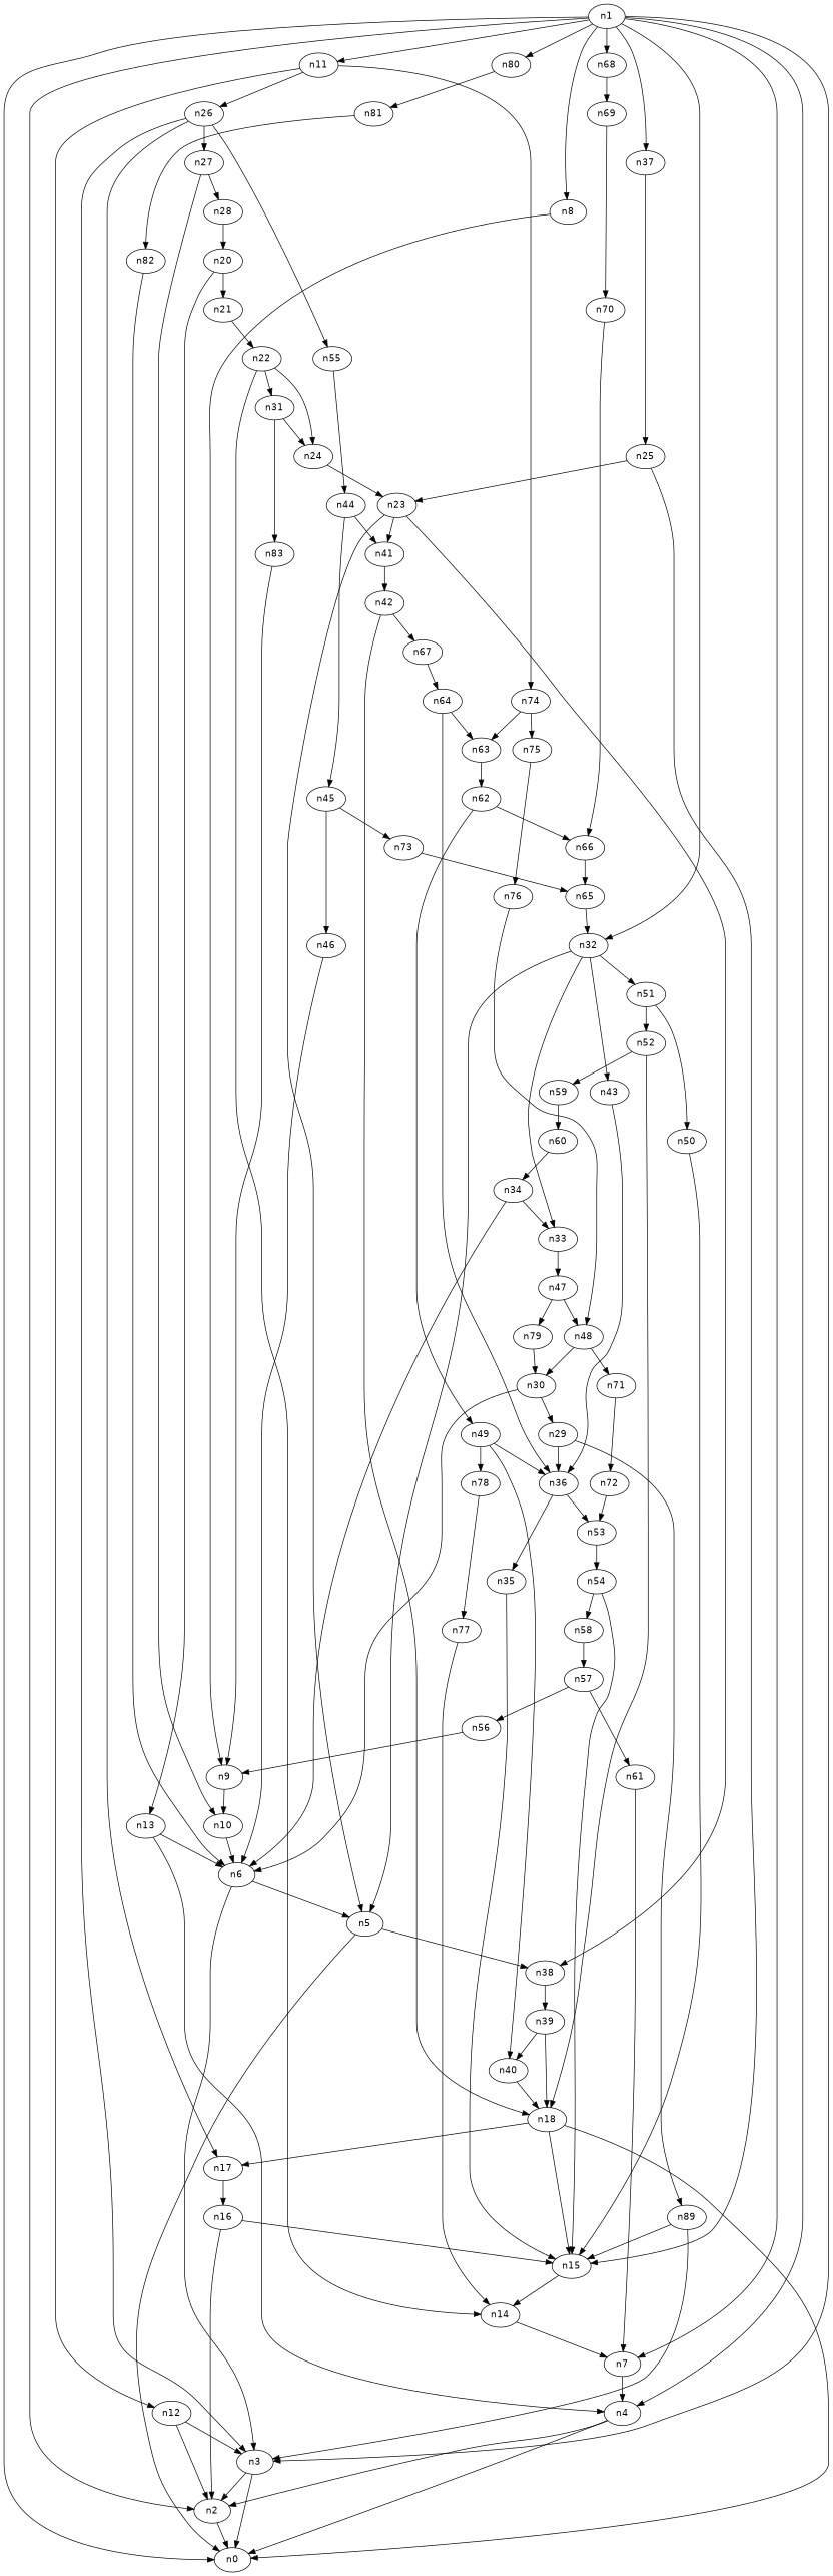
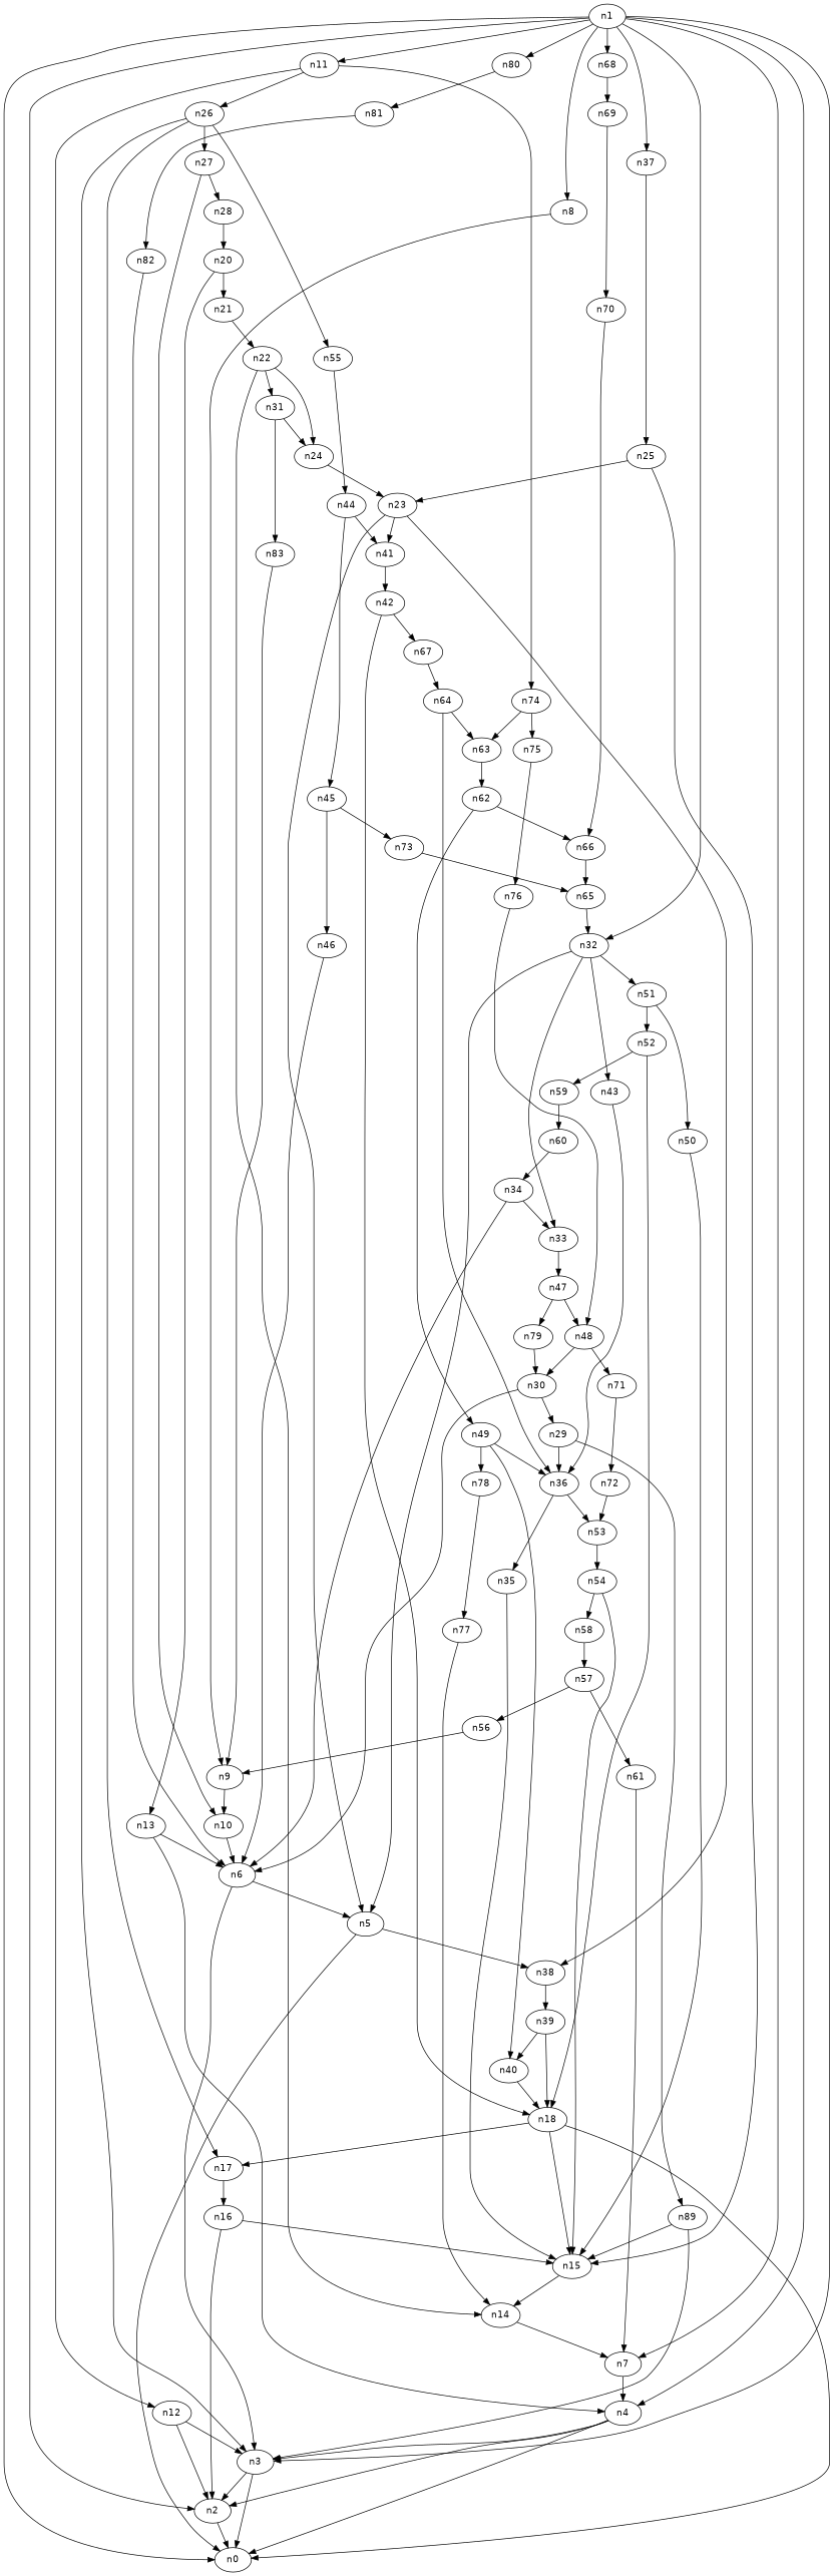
  digraph {
    fontname="DejaVu Sans"
    node [fontname="DejaVu Sans"]
    edge [fontname="DejaVu Sans"]
    n1
    n0
    n2
    n3
    n4
    n7
    n8
    n11
    n32
    n37
    n68
    n80
    n9
    n12
    n26
    n74
    n5
    n33
    n43
    n51
    n25
    n69
    n81
    n10
    n17
    n27
    n55
    n63
    n75
    n38
    n47
    n36
    n50
    n52
    n16
    n15
    n23
    n70
    n82
    n39
    n18
    n40
    n6
    n28
    n44
    n62
    n76
    n13
    n14
    n19 [label=n89]
    n20
    n21
    n22
    n24
    n31
    n83
    n41
    n42
    n67
    n45
    n29
    n35
    n53
    n54
    n30
    n48
    n79
    n59
    n71
    n34
    n58
    n64
    n46
    n73
    n65
    n72
    n49
    n78
    n77
    n60
    n57
    n56
    n61
    n66
    n1 -> n0
    n1 -> n2
    n1 -> n3
    n1 -> n4
    n1 -> n7
    n1 -> n8
    n1 -> n11
    n1 -> n32
    n1 -> n37
    n1 -> n68
    n1 -> n80
    n2 -> n0
    n3 -> n0
    n3 -> n2
    n4 -> n0
    n4 -> n2
+   n4 -> n3
    n7 -> n4
    n8 -> n9
    n11 -> n12
    n11 -> n26
    n11 -> n74
    n32 -> n5
    n32 -> n33
    n32 -> n43
    n32 -> n51
    n37 -> n25
    n68 -> n69
    n80 -> n81
    n9 -> n10
    n12 -> n2
    n12 -> n3
    n26 -> n3
    n26 -> n17
    n26 -> n27
    n26 -> n55
    n74 -> n63
    n74 -> n75
    n5 -> n0
    n5 -> n38
    n33 -> n47
    n43 -> n36
    n51 -> n50
    n51 -> n52
    n25 -> n15
    n25 -> n23
    n69 -> n70
    n81 -> n82
    n10 -> n6
    n17 -> n16
    n27 -> n10
    n27 -> n28
    n55 -> n44
    n63 -> n62
    n75 -> n76
    n38 -> n39
    n47 -> n48
    n47 -> n79
    n36 -> n35
    n36 -> n53
    n50 -> n15
    n52 -> n18
    n52 -> n59
    n16 -> n2
    n16 -> n15
    n15 -> n14
    n23 -> n5
    n23 -> n38
    n23 -> n41
    n70 -> n66
    n82 -> n6
    n39 -> n18
    n39 -> n40
    n18 -> n0
    n18 -> n17
    n18 -> n15
    n40 -> n18
    n6 -> n3
    n6 -> n5
    n28 -> n20
    n44 -> n41
    n44 -> n45
    n62 -> n49
    n62 -> n66
    n76 -> n48
    n13 -> n4
    n13 -> n6
    n14 -> n7
    n19 -> n3
    n19 -> n15
    n20 -> n13
    n20 -> n21
    n21 -> n22
    n22 -> n14
    n22 -> n24
    n22 -> n31
    n24 -> n23
    n31 -> n24
    n31 -> n83
    n83 -> n9
    n41 -> n42
    n42 -> n18
    n42 -> n67
    n67 -> n64
    n45 -> n46
    n45 -> n73
    n29 -> n36
    n29 -> n19
    n35 -> n15
    n53 -> n54
    n54 -> n15
    n54 -> n58
    n30 -> n6
    n30 -> n29
    n48 -> n30
    n48 -> n71
    n79 -> n30
    n59 -> n60
    n71 -> n72
    n34 -> n33
    n34 -> n6
    n58 -> n57
    n64 -> n63
    n64 -> n36
    n46 -> n6
    n73 -> n65
    n65 -> n32
    n72 -> n53
    n49 -> n36
    n49 -> n40
    n49 -> n78
    n78 -> n77
    n77 -> n14
    n60 -> n34
    n57 -> n56
    n57 -> n61
    n56 -> n9
    n61 -> n7
    n66 -> n65
  }
